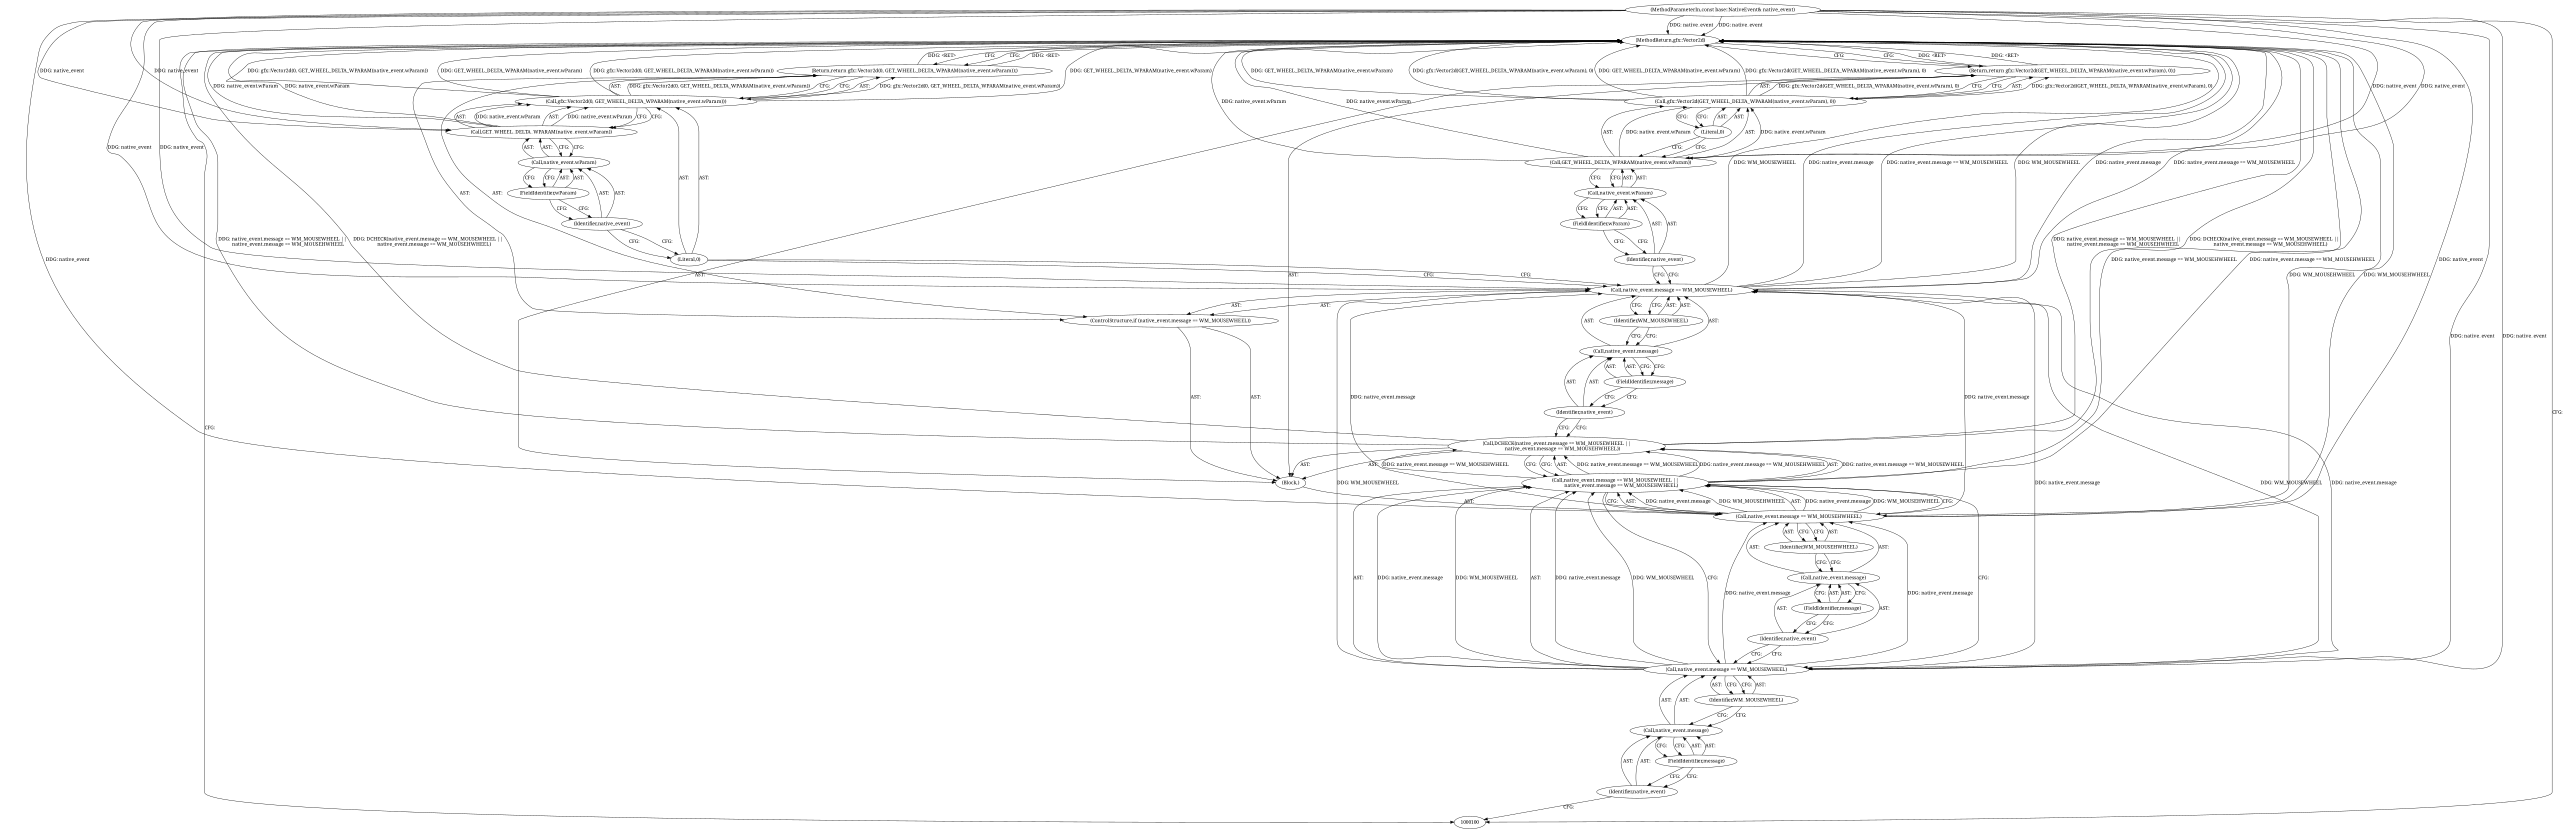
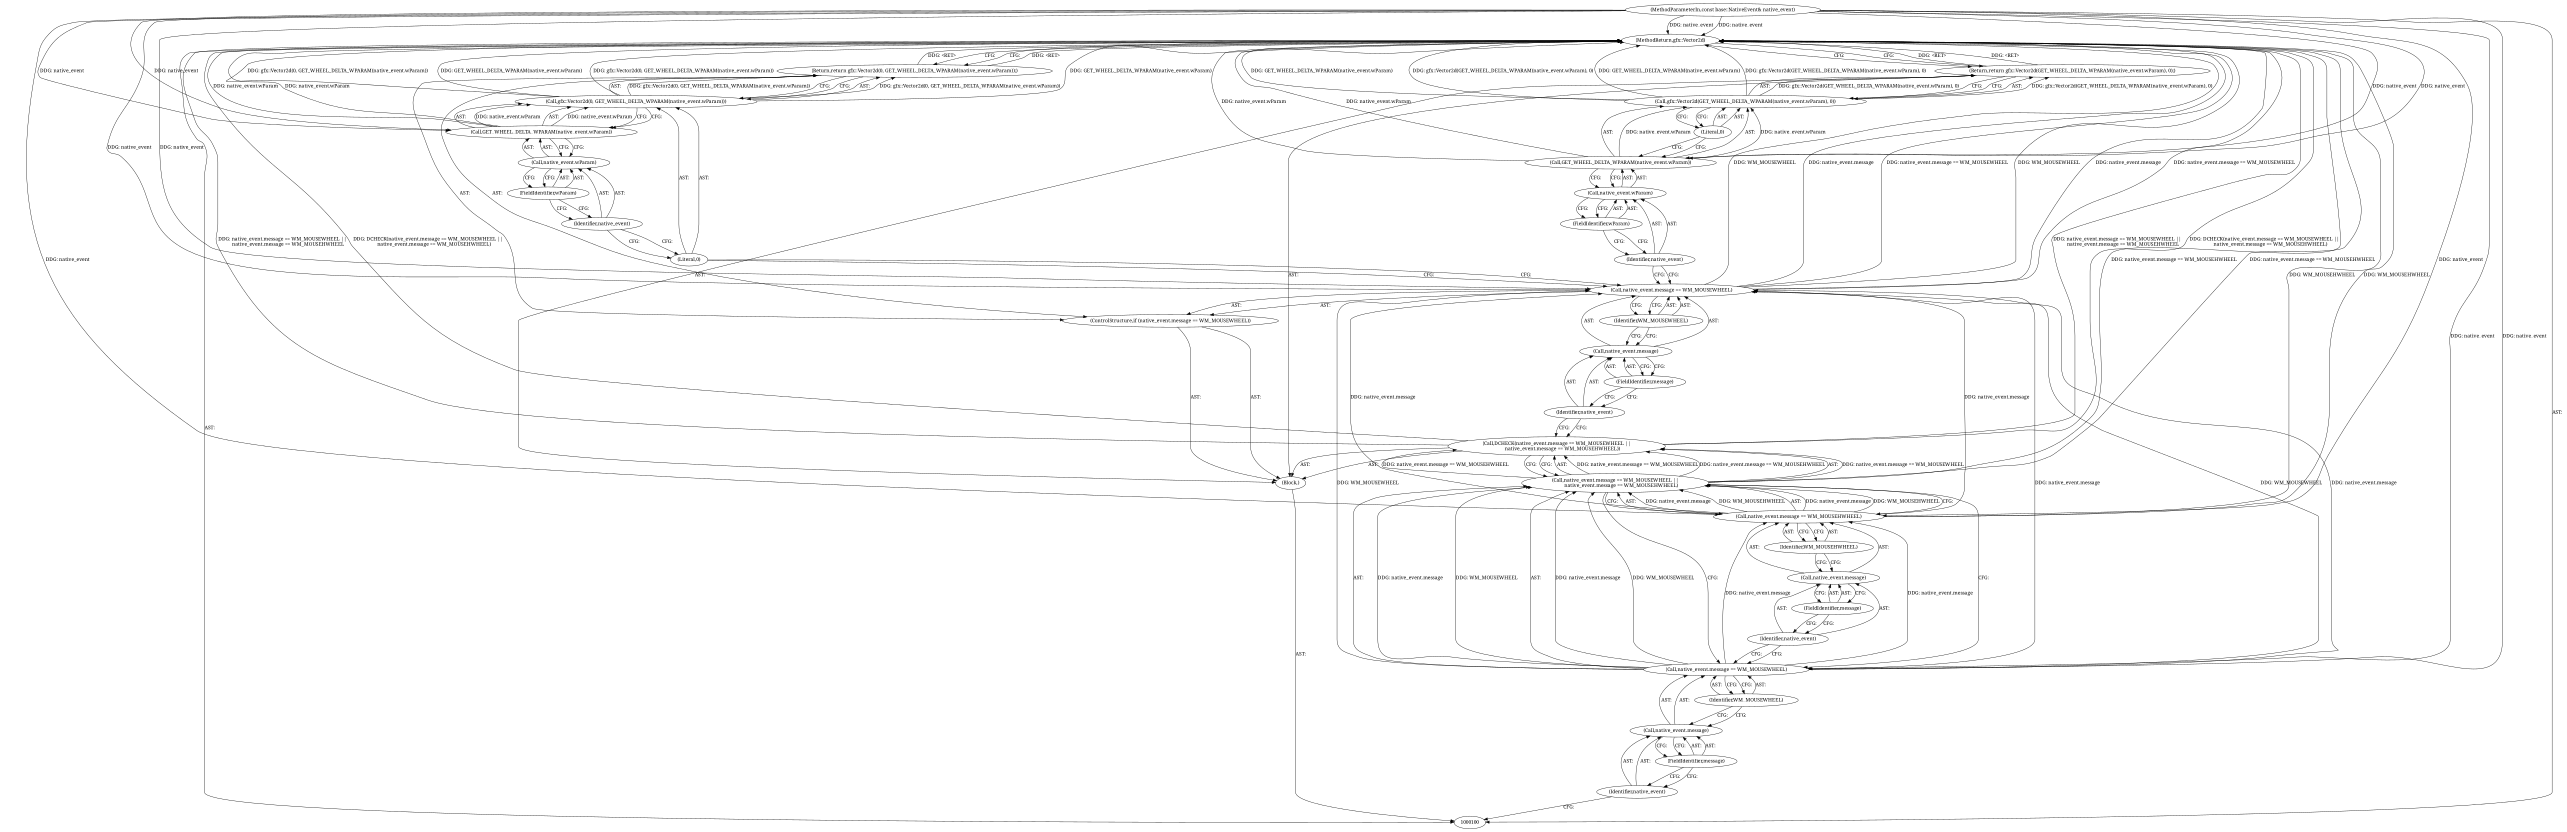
  digraph {
    fontname="Noto Serif"
    node [fontname="Noto Serif"]
    edge [fontname="Noto Serif"]
    n1 [label="(MethodReturn,gfx::Vector2d)"]
    n2 [label="(Return,return gfx::Vector2d(0, GET_WHEEL_DELTA_WPARAM(native_event.wParam));)"]
    n3 [label="(Return,return gfx::Vector2d(GET_WHEEL_DELTA_WPARAM(native_event.wParam), 0);)"]
    1000100
    n5 [label="(ControlStructure,if (native_event.message == WM_MOUSEWHEEL))"]
    n6 [label="(Call,gfx::Vector2d(0, GET_WHEEL_DELTA_WPARAM(native_event.wParam)))"]
    n7 [label="(Block,)"]
    n8 [label="(Call,gfx::Vector2d(GET_WHEEL_DELTA_WPARAM(native_event.wParam), 0))"]
    n9 [label="(MethodParameterIn,const base::NativeEvent& native_event)"]
    n10 [label="(Call,native_event.message == WM_MOUSEWHEEL)"]
    n11 [label="(Call,native_event.message == WM_MOUSEHWHEEL)"]
    n12 [label="(Call,native_event.message == WM_MOUSEWHEEL)"]
    n13 [label="(Call,GET_WHEEL_DELTA_WPARAM(native_event.wParam))"]
    n14 [label="(Call,GET_WHEEL_DELTA_WPARAM(native_event.wParam))"]
    n15 [label="(Call,native_event.message == WM_MOUSEWHEEL ||\n         native_event.message == WM_MOUSEHWHEEL)"]
    n16 [label="(Identifier,WM_MOUSEWHEEL)"]
    n17 [label="(Identifier,WM_MOUSEHWHEEL)"]
    n18 [label="(Identifier,WM_MOUSEWHEEL)"]
    n19 [label="(Call,native_event.wParam)"]
    n20 [label="(Call,native_event.wParam)"]
    n21 [label="(Call,DCHECK(native_event.message == WM_MOUSEWHEEL ||\n         native_event.message == WM_MOUSEHWHEEL))"]
    n22 [label="(FieldIdentifier,message)"]
    n23 [label="(Call,native_event.message)"]
    n24 [label="(Identifier,native_event)"]
    n25 [label="(FieldIdentifier,message)"]
    n26 [label="(Call,native_event.message)"]
    n27 [label="(Identifier,native_event)"]
    n28 [label="(FieldIdentifier,message)"]
    n29 [label="(Call,native_event.message)"]
    n30 [label="(Identifier,native_event)"]
    n31 [label="(Literal,0)"]
    n32 [label="(FieldIdentifier,wParam)"]
    n33 [label="(Identifier,native_event)"]
    n34 [label="(Literal,0)"]
    n35 [label="(FieldIdentifier,wParam)"]
    n36 [label="(Identifier,native_event)"]
    n1 -> n2 [label="CFG: "]
    n1 -> n2 [label="CFG: "]
    n1 -> n3 [label="CFG: "]
    n1 -> n3 [label="CFG: "]
-   n1 -> 1000100 [label="CFG: "]
+   n1 -> 1000100 [label="AST: "]
    n2 -> n1 [label="DDG: <RET>"]
    n2 -> n1 [label="DDG: <RET>"]
    n2 -> n5 [label="AST: "]
    n2 -> n5 [label="AST: "]
    n2 -> n6 [label="CFG: "]
    n2 -> n6 [label="CFG: "]
    n3 -> n1 [label="DDG: <RET>"]
    n3 -> n1 [label="DDG: <RET>"]
    n3 -> n7 [label="AST: "]
    n3 -> n7 [label="AST: "]
    n3 -> n8 [label="CFG: "]
    n3 -> n8 [label="CFG: "]
    n5 -> n7 [label="AST: "]
    n5 -> n7 [label="AST: "]
    n6 -> n1 [label="DDG: gfx::Vector2d(0, GET_WHEEL_DELTA_WPARAM(native_event.wParam))"]
    n6 -> n1 [label="DDG: GET_WHEEL_DELTA_WPARAM(native_event.wParam)"]
    n6 -> n1 [label="DDG: gfx::Vector2d(0, GET_WHEEL_DELTA_WPARAM(native_event.wParam))"]
    n6 -> n1 [label="DDG: GET_WHEEL_DELTA_WPARAM(native_event.wParam)"]
    n6 -> n2 [label="AST: "]
    n6 -> n2 [label="DDG: gfx::Vector2d(0, GET_WHEEL_DELTA_WPARAM(native_event.wParam))"]
    n6 -> n2 [label="AST: "]
    n6 -> n2 [label="DDG: gfx::Vector2d(0, GET_WHEEL_DELTA_WPARAM(native_event.wParam))"]
    n6 -> n13 [label="CFG: "]
    n6 -> n13 [label="CFG: "]
-   n7 -> n11 [label="AST: "]
+   n7 -> 1000100 [label="AST: "]
    n8 -> n1 [label="DDG: GET_WHEEL_DELTA_WPARAM(native_event.wParam)"]
    n8 -> n1 [label="DDG: gfx::Vector2d(GET_WHEEL_DELTA_WPARAM(native_event.wParam), 0)"]
    n8 -> n1 [label="DDG: GET_WHEEL_DELTA_WPARAM(native_event.wParam)"]
    n8 -> n1 [label="DDG: gfx::Vector2d(GET_WHEEL_DELTA_WPARAM(native_event.wParam), 0)"]
    n8 -> n3 [label="AST: "]
    n8 -> n3 [label="DDG: gfx::Vector2d(GET_WHEEL_DELTA_WPARAM(native_event.wParam), 0)"]
    n8 -> n3 [label="AST: "]
    n8 -> n3 [label="DDG: gfx::Vector2d(GET_WHEEL_DELTA_WPARAM(native_event.wParam), 0)"]
    n8 -> n34 [label="CFG: "]
    n8 -> n34 [label="CFG: "]
    n9 -> n1 [label="DDG: native_event"]
    n9 -> n1 [label="DDG: native_event"]
-   n9 -> 1000100 [label="CFG: "]
+   n9 -> 1000100 [label="AST: "]
    n9 -> n10 [label="DDG: native_event"]
    n9 -> n10 [label="DDG: native_event"]
    n9 -> n11 [label="DDG: native_event"]
    n9 -> n11 [label="DDG: native_event"]
    n9 -> n12 [label="DDG: native_event"]
    n9 -> n12 [label="DDG: native_event"]
    n9 -> n13 [label="DDG: native_event"]
    n9 -> n13 [label="DDG: native_event"]
    n9 -> n14 [label="DDG: native_event"]
    n9 -> n14 [label="DDG: native_event"]
    n10 -> n11 [label="DDG: native_event.message"]
    n10 -> n11 [label="DDG: native_event.message"]
    n10 -> n12 [label="DDG: native_event.message"]
    n10 -> n12 [label="DDG: WM_MOUSEWHEEL"]
    n10 -> n12 [label="DDG: native_event.message"]
    n10 -> n12 [label="DDG: WM_MOUSEWHEEL"]
    n10 -> n15 [label="AST: "]
    n10 -> n15 [label="DDG: native_event.message"]
    n10 -> n15 [label="DDG: WM_MOUSEWHEEL"]
    n10 -> n15 [label="AST: "]
    n10 -> n15 [label="DDG: native_event.message"]
    n10 -> n15 [label="DDG: WM_MOUSEWHEEL"]
    n10 -> n16 [label="CFG: "]
    n10 -> n16 [label="CFG: "]
    n11 -> n1 [label="DDG: WM_MOUSEHWHEEL"]
    n11 -> n1 [label="DDG: WM_MOUSEHWHEEL"]
    n11 -> n12 [label="DDG: native_event.message"]
    n11 -> n12 [label="DDG: native_event.message"]
    n11 -> n15 [label="AST: "]
    n11 -> n15 [label="DDG: native_event.message"]
    n11 -> n15 [label="DDG: WM_MOUSEHWHEEL"]
    n11 -> n15 [label="AST: "]
    n11 -> n15 [label="DDG: native_event.message"]
    n11 -> n15 [label="DDG: WM_MOUSEHWHEEL"]
    n11 -> n17 [label="CFG: "]
    n11 -> n17 [label="CFG: "]
    n12 -> n1 [label="DDG: native_event.message"]
    n12 -> n1 [label="DDG: native_event.message == WM_MOUSEWHEEL"]
    n12 -> n1 [label="DDG: WM_MOUSEWHEEL"]
    n12 -> n1 [label="DDG: native_event.message"]
    n12 -> n1 [label="DDG: native_event.message == WM_MOUSEWHEEL"]
    n12 -> n1 [label="DDG: WM_MOUSEWHEEL"]
    n12 -> n5 [label="AST: "]
    n12 -> n5 [label="AST: "]
    n12 -> n18 [label="CFG: "]
    n12 -> n18 [label="CFG: "]
    n13 -> n1 [label="DDG: native_event.wParam"]
    n13 -> n1 [label="DDG: native_event.wParam"]
    n13 -> n6 [label="AST: "]
    n13 -> n6 [label="DDG: native_event.wParam"]
    n13 -> n6 [label="AST: "]
    n13 -> n6 [label="DDG: native_event.wParam"]
    n13 -> n19 [label="CFG: "]
    n13 -> n19 [label="CFG: "]
    n14 -> n1 [label="DDG: native_event.wParam"]
    n14 -> n1 [label="DDG: native_event.wParam"]
    n14 -> n8 [label="AST: "]
    n14 -> n8 [label="DDG: native_event.wParam"]
    n14 -> n8 [label="AST: "]
    n14 -> n8 [label="DDG: native_event.wParam"]
    n14 -> n20 [label="CFG: "]
    n14 -> n20 [label="CFG: "]
    n15 -> n1 [label="DDG: native_event.message == WM_MOUSEHWHEEL"]
    n15 -> n1 [label="DDG: native_event.message == WM_MOUSEHWHEEL"]
    n15 -> n10 [label="CFG: "]
    n15 -> n10 [label="CFG: "]
    n15 -> n11 [label="CFG: "]
    n15 -> n11 [label="CFG: "]
    n15 -> n21 [label="AST: "]
    n15 -> n21 [label="DDG: native_event.message == WM_MOUSEWHEEL"]
    n15 -> n21 [label="DDG: native_event.message == WM_MOUSEHWHEEL"]
    n15 -> n21 [label="AST: "]
    n15 -> n21 [label="DDG: native_event.message == WM_MOUSEWHEEL"]
    n15 -> n21 [label="DDG: native_event.message == WM_MOUSEHWHEEL"]
    n16 -> n10 [label="AST: "]
    n16 -> n10 [label="AST: "]
    n16 -> n23 [label="CFG: "]
    n16 -> n23 [label="CFG: "]
    n17 -> n11 [label="AST: "]
    n17 -> n11 [label="AST: "]
    n17 -> n26 [label="CFG: "]
    n17 -> n26 [label="CFG: "]
    n18 -> n12 [label="AST: "]
    n18 -> n12 [label="AST: "]
    n18 -> n29 [label="CFG: "]
    n18 -> n29 [label="CFG: "]
    n19 -> n13 [label="AST: "]
    n19 -> n13 [label="AST: "]
    n19 -> n32 [label="CFG: "]
    n19 -> n32 [label="CFG: "]
    n20 -> n14 [label="AST: "]
    n20 -> n14 [label="AST: "]
    n20 -> n35 [label="CFG: "]
    n20 -> n35 [label="CFG: "]
    n21 -> n1 [label="DDG: native_event.message == WM_MOUSEWHEEL ||\n         native_event.message == WM_MOUSEHWHEEL"]
    n21 -> n1 [label="DDG: DCHECK(native_event.message == WM_MOUSEWHEEL ||\n         native_event.message == WM_MOUSEHWHEEL)"]
    n21 -> n1 [label="DDG: native_event.message == WM_MOUSEWHEEL ||\n         native_event.message == WM_MOUSEHWHEEL"]
    n21 -> n1 [label="DDG: DCHECK(native_event.message == WM_MOUSEWHEEL ||\n         native_event.message == WM_MOUSEHWHEEL)"]
    n21 -> n7 [label="AST: "]
    n21 -> n7 [label="AST: "]
    n21 -> n15 [label="CFG: "]
    n21 -> n15 [label="CFG: "]
    n22 -> n23 [label="AST: "]
    n22 -> n23 [label="AST: "]
    n22 -> n24 [label="CFG: "]
    n22 -> n24 [label="CFG: "]
    n23 -> n10 [label="AST: "]
    n23 -> n10 [label="AST: "]
    n23 -> n22 [label="CFG: "]
    n23 -> n22 [label="CFG: "]
    n24 -> 1000100 [label="CFG: "]
    n24 -> n23 [label="AST: "]
    n24 -> n23 [label="AST: "]
    n25 -> n26 [label="AST: "]
    n25 -> n26 [label="AST: "]
    n25 -> n27 [label="CFG: "]
    n25 -> n27 [label="CFG: "]
    n26 -> n11 [label="AST: "]
    n26 -> n11 [label="AST: "]
    n26 -> n25 [label="CFG: "]
    n26 -> n25 [label="CFG: "]
    n27 -> n10 [label="CFG: "]
    n27 -> n10 [label="CFG: "]
    n27 -> n26 [label="AST: "]
    n27 -> n26 [label="AST: "]
    n28 -> n29 [label="AST: "]
    n28 -> n29 [label="AST: "]
    n28 -> n30 [label="CFG: "]
    n28 -> n30 [label="CFG: "]
    n29 -> n12 [label="AST: "]
    n29 -> n12 [label="AST: "]
    n29 -> n28 [label="CFG: "]
    n29 -> n28 [label="CFG: "]
    n30 -> n21 [label="CFG: "]
    n30 -> n21 [label="CFG: "]
    n30 -> n29 [label="AST: "]
    n30 -> n29 [label="AST: "]
    n31 -> n6 [label="AST: "]
    n31 -> n6 [label="AST: "]
    n31 -> n12 [label="CFG: "]
    n31 -> n12 [label="CFG: "]
    n32 -> n19 [label="AST: "]
    n32 -> n19 [label="AST: "]
    n32 -> n33 [label="CFG: "]
    n32 -> n33 [label="CFG: "]
    n33 -> n19 [label="AST: "]
    n33 -> n19 [label="AST: "]
    n33 -> n31 [label="CFG: "]
    n33 -> n31 [label="CFG: "]
    n34 -> n8 [label="AST: "]
    n34 -> n8 [label="AST: "]
    n34 -> n14 [label="CFG: "]
    n34 -> n14 [label="CFG: "]
    n35 -> n20 [label="AST: "]
    n35 -> n20 [label="AST: "]
    n35 -> n36 [label="CFG: "]
    n35 -> n36 [label="CFG: "]
    n36 -> n12 [label="CFG: "]
    n36 -> n12 [label="CFG: "]
    n36 -> n20 [label="AST: "]
    n36 -> n20 [label="AST: "]
  }
